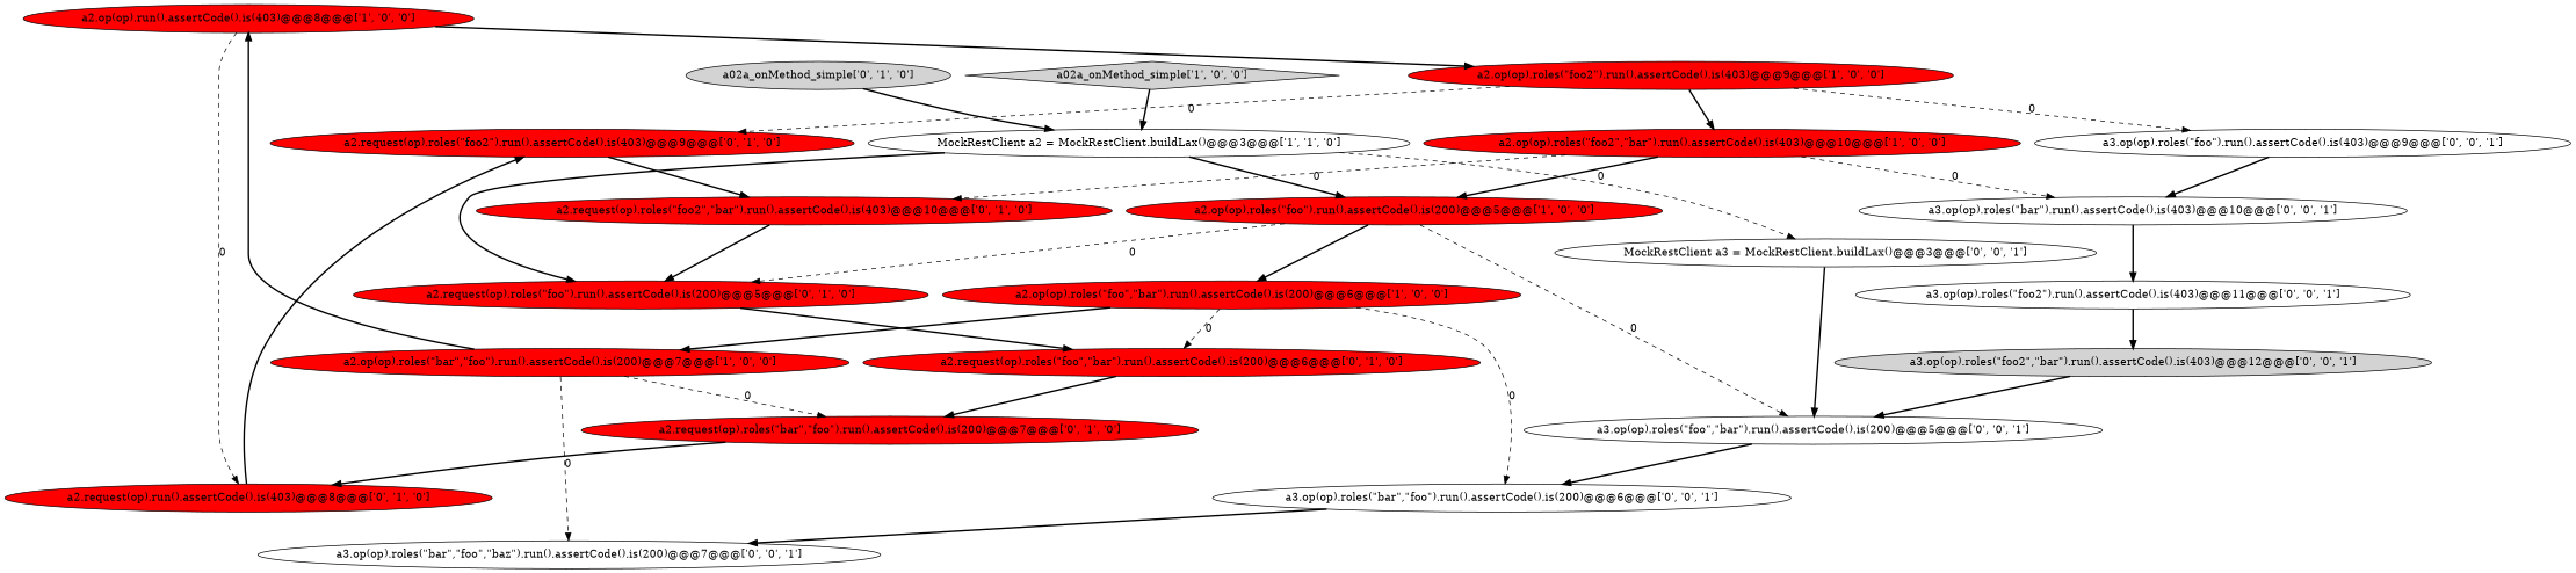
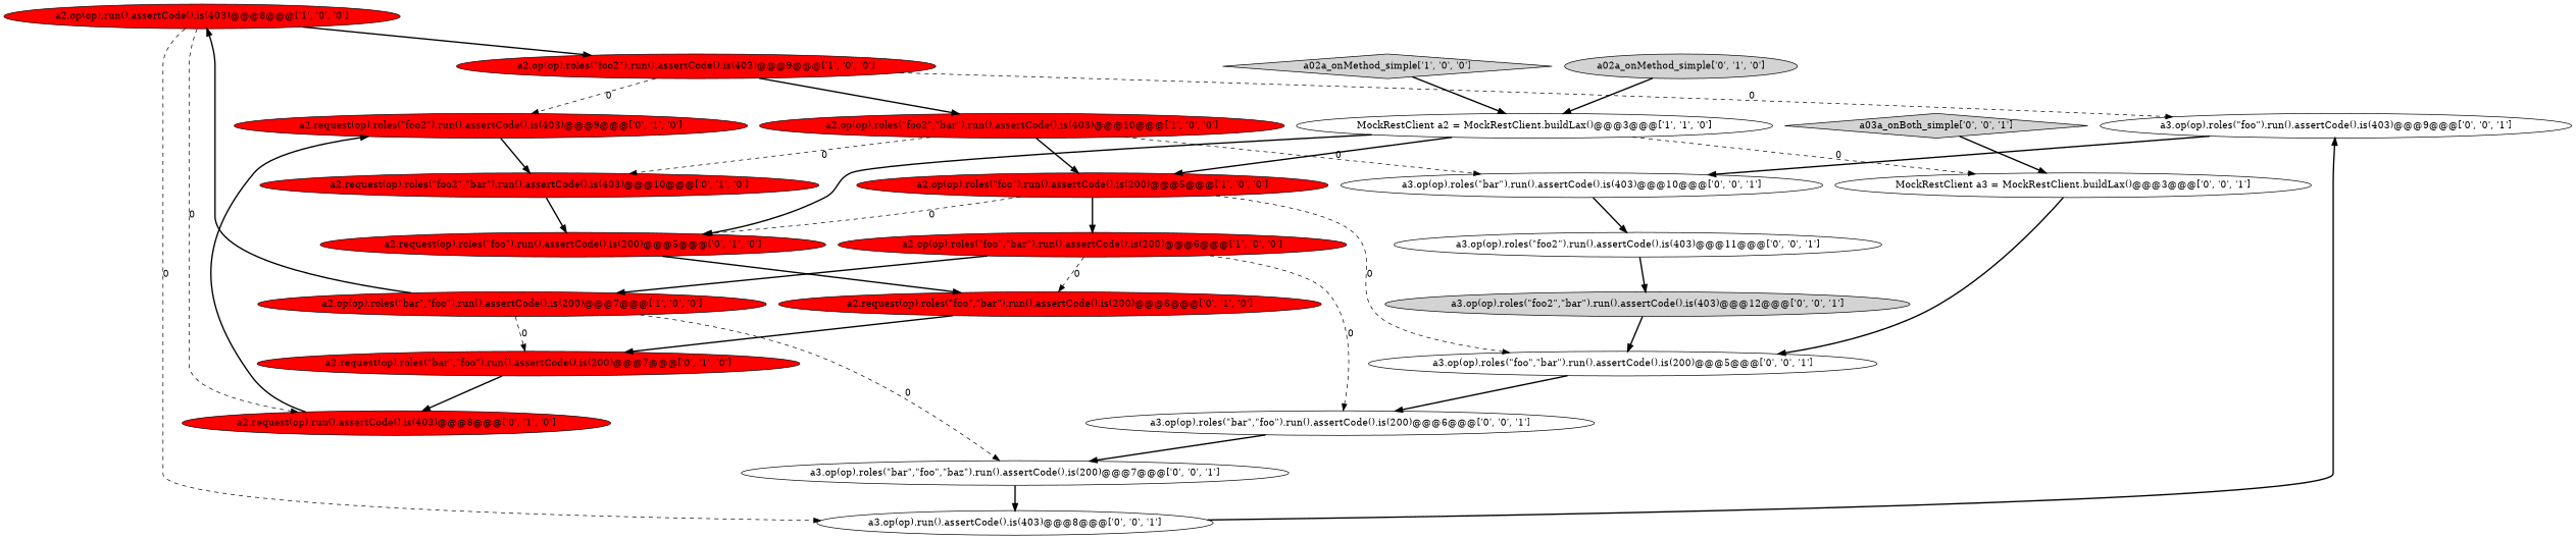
  digraph {
    node [fillcolor=red shape=ellipse style=filled]
    edge [style=bold]
    n1 [label="a2.op(op).run().assertCode().is(403)@@@8@@@['1', '0', '0']"]
    n2 [label="a2.op(op).roles(\"foo2\").run().assertCode().is(403)@@@9@@@['1', '0', '0']"]
+   n3 [fillcolor=white label="a3.op(op).run().assertCode().is(403)@@@8@@@['0', '0', '1']"]
    n4 [label="a2.request(op).run().assertCode().is(403)@@@8@@@['0', '1', '0']"]
    n5 [fillcolor=white label="a3.op(op).roles(\"foo\").run().assertCode().is(403)@@@9@@@['0', '0', '1']"]
    n6 [label="a2.request(op).roles(\"foo2\").run().assertCode().is(403)@@@9@@@['0', '1', '0']"]
    n7 [label="a2.op(op).roles(\"foo2\",\"bar\").run().assertCode().is(403)@@@10@@@['1', '0', '0']"]
    n8 [fillcolor=white label="a3.op(op).roles(\"bar\").run().assertCode().is(403)@@@10@@@['0', '0', '1']"]
    n9 [fillcolor=white label="a3.op(op).roles(\"foo2\").run().assertCode().is(403)@@@11@@@['0', '0', '1']"]
    n10 [label="a2.request(op).roles(\"foo2\",\"bar\").run().assertCode().is(403)@@@10@@@['0', '1', '0']"]
    n11 [label="a2.request(op).roles(\"foo\").run().assertCode().is(200)@@@5@@@['0', '1', '0']"]
    n12 [label="a2.request(op).roles(\"foo\",\"bar\").run().assertCode().is(200)@@@6@@@['0', '1', '0']"]
    n13 [label="a2.op(op).roles(\"foo\").run().assertCode().is(200)@@@5@@@['1', '0', '0']"]
    n14 [fillcolor=white label="a3.op(op).roles(\"foo\",\"bar\").run().assertCode().is(200)@@@5@@@['0', '0', '1']"]
    n15 [label="a2.op(op).roles(\"foo\",\"bar\").run().assertCode().is(200)@@@6@@@['1', '0', '0']"]
    n16 [fillcolor=white label="a3.op(op).roles(\"bar\",\"foo\").run().assertCode().is(200)@@@6@@@['0', '0', '1']"]
    n17 [label="a2.op(op).roles(\"bar\",\"foo\").run().assertCode().is(200)@@@7@@@['1', '0', '0']"]
    n18 [label="a2.request(op).roles(\"bar\",\"foo\").run().assertCode().is(200)@@@7@@@['0', '1', '0']"]
    n19 [fillcolor=white label="a3.op(op).roles(\"bar\",\"foo\",\"baz\").run().assertCode().is(200)@@@7@@@['0', '0', '1']"]
    n20 [fillcolor=white label="MockRestClient a2 = MockRestClient.buildLax()@@@3@@@['1', '1', '0']"]
    n21 [fillcolor=white label="MockRestClient a3 = MockRestClient.buildLax()@@@3@@@['0', '0', '1']"]
+   n22 [fillcolor=lightgray label="a03a_onBoth_simple['0', '0', '1']" shape=diamond]
    n23 [fillcolor=lightgray label="a02a_onMethod_simple['0', '1', '0']"]
    n24 [fillcolor=lightgray label="a02a_onMethod_simple['1', '0', '0']" shape=diamond]
    n25 [fillcolor=lightgray label="a3.op(op).roles(\"foo2\",\"bar\").run().assertCode().is(403)@@@12@@@['0', '0', '1']"]
    n1 -> n2
+   n1 -> n3 [label=0 style=dashed]
    n1 -> n4 [label=0 style=dashed]
    n2 -> n5 [label=0 style=dashed]
    n2 -> n6 [label=0 style=dashed]
    n2 -> n7
+   n3 -> n5
    n4 -> n6
    n5 -> n8
    n6 -> n10
    n7 -> n8 [label=0 style=dashed]
    n7 -> n10 [label=0 style=dashed]
    n7 -> n13
    n8 -> n9
    n9 -> n25
    n10 -> n11
    n11 -> n12
    n12 -> n18
    n13 -> n11 [label=0 style=dashed]
    n13 -> n14 [label=0 style=dashed]
    n13 -> n15
    n14 -> n16
    n15 -> n12 [label=0 style=dashed]
    n15 -> n16 [label=0 style=dashed]
    n15 -> n17
    n16 -> n19
    n17 -> n1
    n17 -> n18 [label=0 style=dashed]
    n17 -> n19 [label=0 style=dashed]
    n18 -> n4
+   n19 -> n3
    n20 -> n11
    n20 -> n13
    n20 -> n21 [label=0 style=dashed]
    n21 -> n14
+   n22 -> n21
    n23 -> n20
    n24 -> n20
    n25 -> n14
  }
